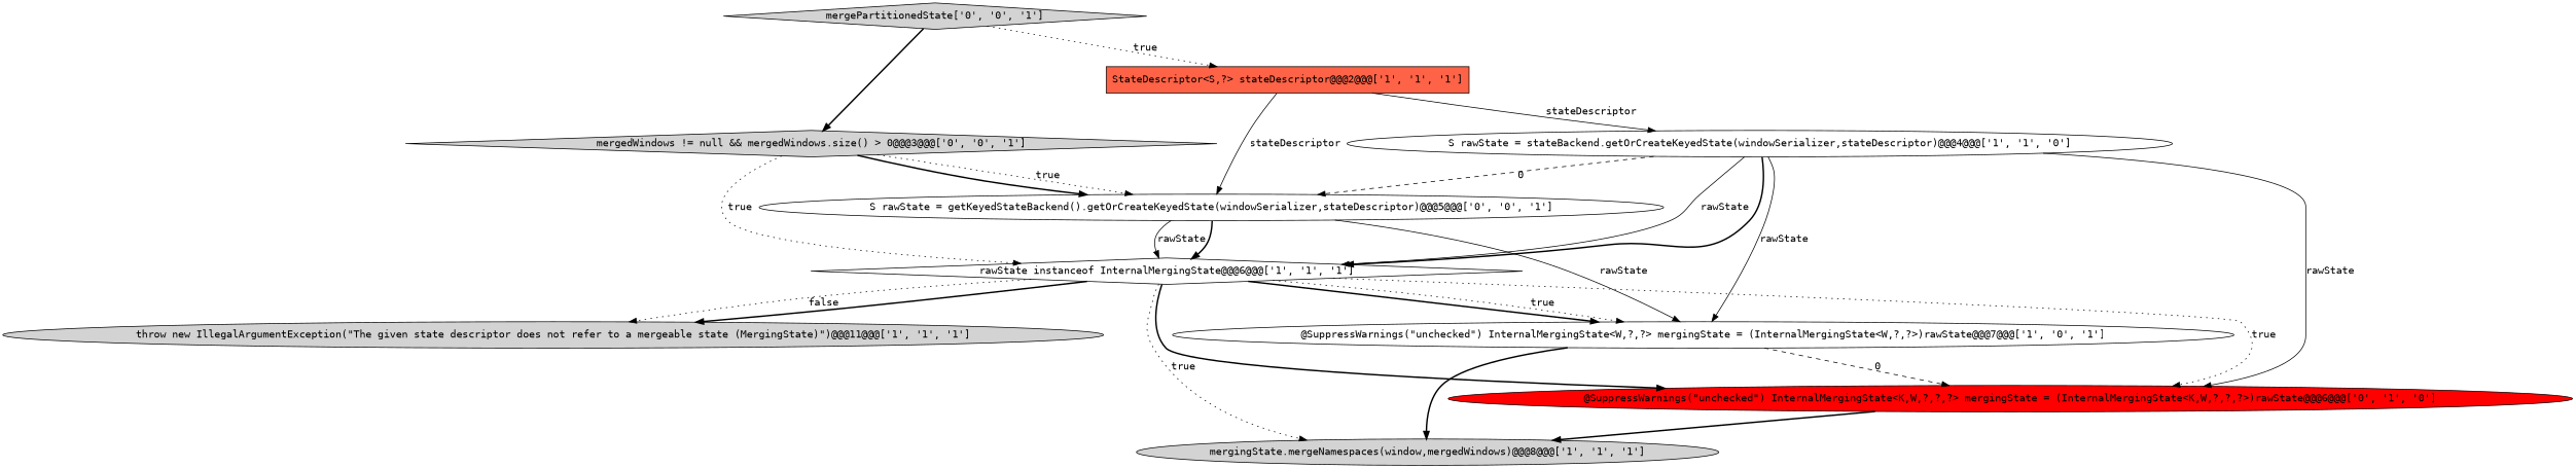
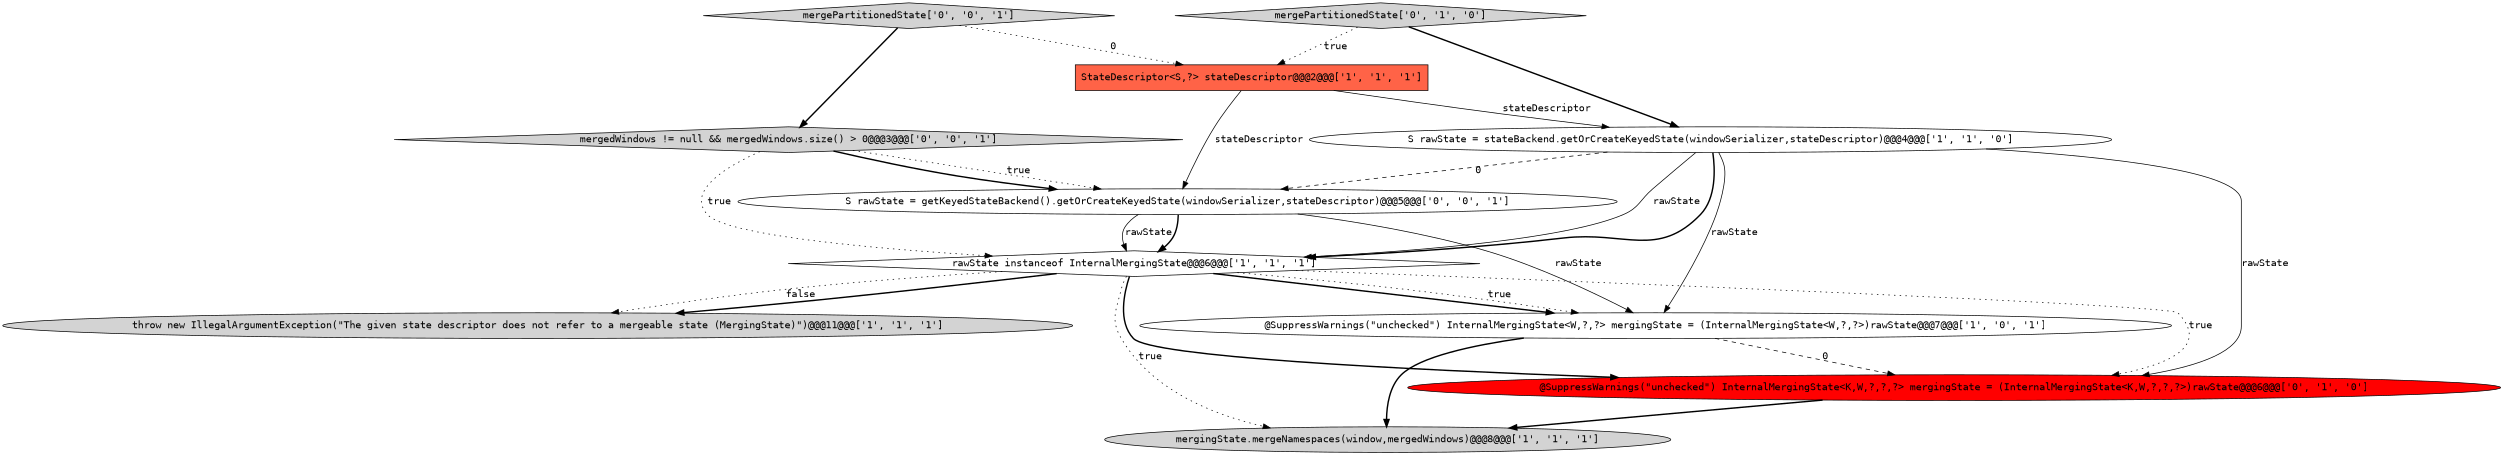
  digraph {
    fontname="DejaVu Sans Mono"
    node [fillcolor=lightgray fontname="DejaVu Sans Mono" shape=ellipse style=filled]
    edge [fontname="DejaVu Sans Mono" style=bold]
    n1 [fillcolor=tomato label="StateDescriptor<S,?> stateDescriptor@@@2@@@['1', '1', '1']" shape=box]
    n2 [fillcolor=white label="S rawState = stateBackend.getOrCreateKeyedState(windowSerializer,stateDescriptor)@@@4@@@['1', '1', '0']"]
    n3 [fillcolor=white label="S rawState = getKeyedStateBackend().getOrCreateKeyedState(windowSerializer,stateDescriptor)@@@5@@@['0', '0', '1']"]
    n4 [fillcolor=white label="rawState instanceof InternalMergingState@@@6@@@['1', '1', '1']" shape=diamond]
    n5 [fillcolor=red label="@SuppressWarnings(\"unchecked\") InternalMergingState<K,W,?,?,?> mergingState = (InternalMergingState<K,W,?,?,?>)rawState@@@6@@@['0', '1', '0']"]
    n6 [fillcolor=white label="@SuppressWarnings(\"unchecked\") InternalMergingState<W,?,?> mergingState = (InternalMergingState<W,?,?>)rawState@@@7@@@['1', '0', '1']"]
    n7 [label="throw new IllegalArgumentException(\"The given state descriptor does not refer to a mergeable state (MergingState)\")@@@11@@@['1', '1', '1']"]
    n8 [label="mergingState.mergeNamespaces(window,mergedWindows)@@@8@@@['1', '1', '1']"]
    n9 [label="mergePartitionedState['0', '0', '1']" shape=diamond]
    n10 [label="mergedWindows != null && mergedWindows.size() > 0@@@3@@@['0', '0', '1']" shape=diamond]
+   n11 [label="mergePartitionedState['0', '1', '0']" shape=diamond]
    n1 -> n2 [label=stateDescriptor style=solid]
    n1 -> n3 [label=stateDescriptor style=solid]
    n2 -> n3 [label=0 style=dashed]
    n2 -> n4 [label=rawState style=solid]
    n2 -> n4
    n2 -> n5 [label=rawState style=solid]
    n2 -> n6 [label=rawState style=solid]
    n3 -> n4 [label=rawState style=solid]
    n3 -> n4
    n3 -> n6 [label=rawState style=solid]
    n4 -> n5 [label=true style=dotted]
    n4 -> n5
    n4 -> n6
    n4 -> n6 [label=true style=dotted]
    n4 -> n7
    n4 -> n7 [label=false style=dotted]
    n4 -> n8 [label=true style=dotted]
    n5 -> n8
    n6 -> n5 [label=0 style=dashed]
    n6 -> n8
-   n9 -> n1 [label=true style=dotted]
+   n9 -> n1 [label=0 style=dotted]
    n9 -> n10
    n10 -> n3 [label=true style=dotted]
    n10 -> n3
    n10 -> n4 [label=true style=dotted]
+   n11 -> n1 [label=true style=dotted]
+   n11 -> n2
  }
